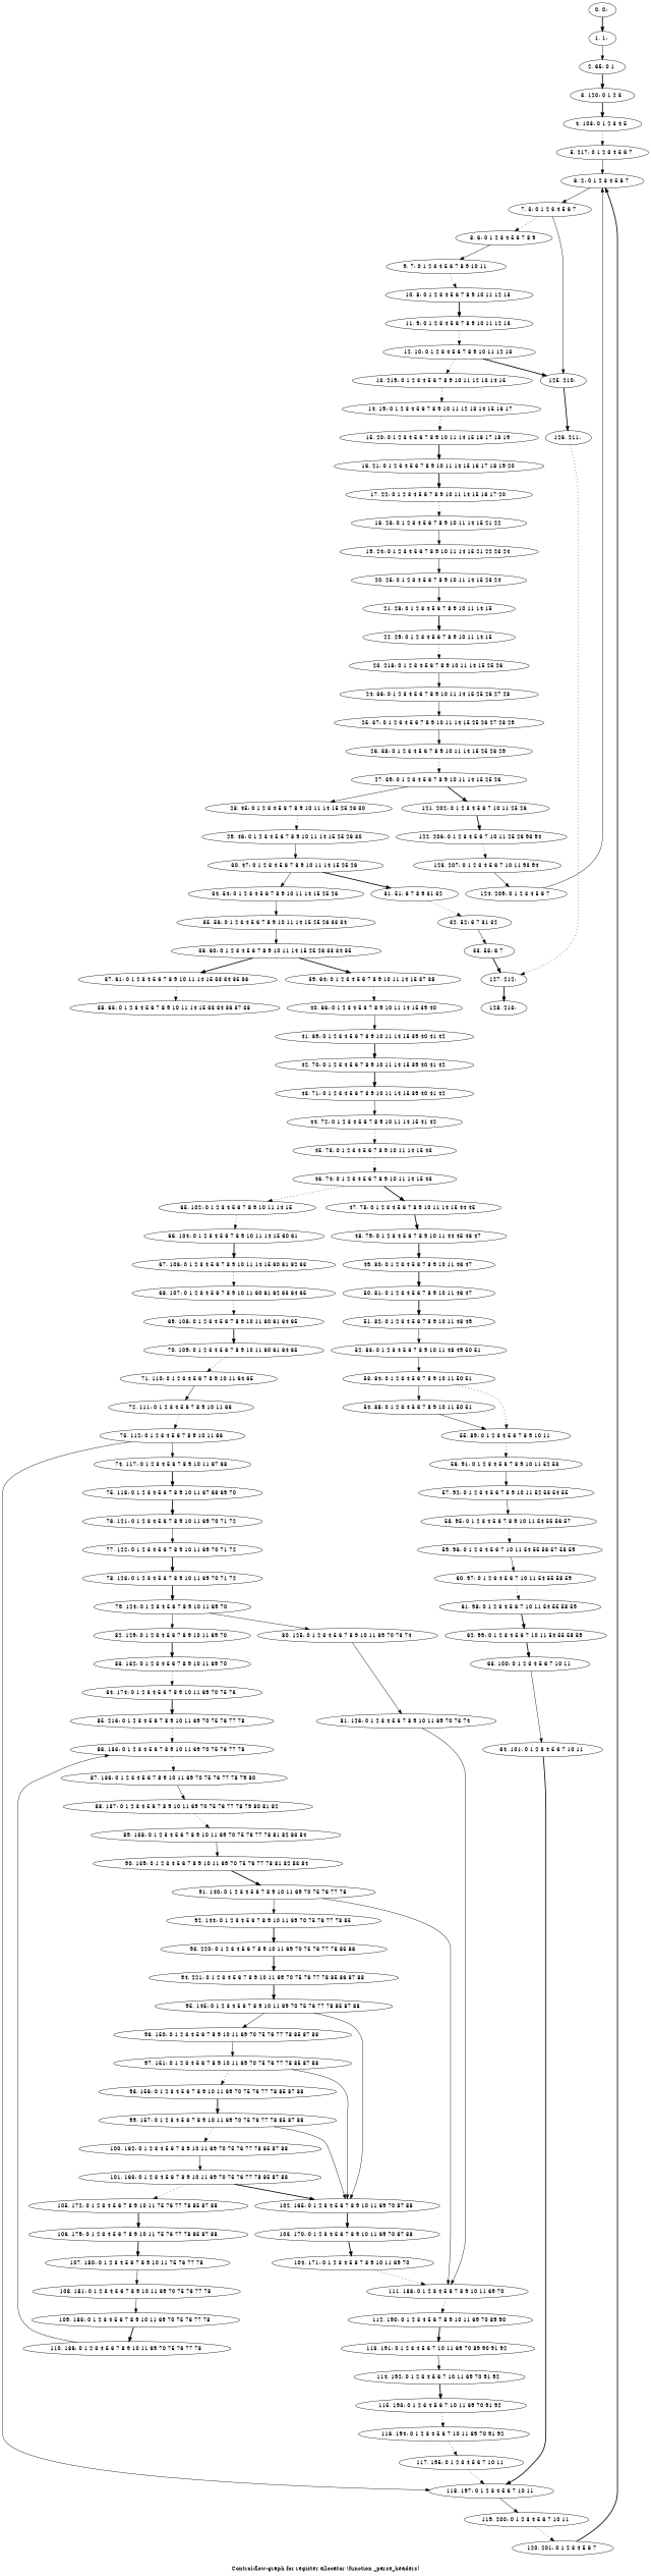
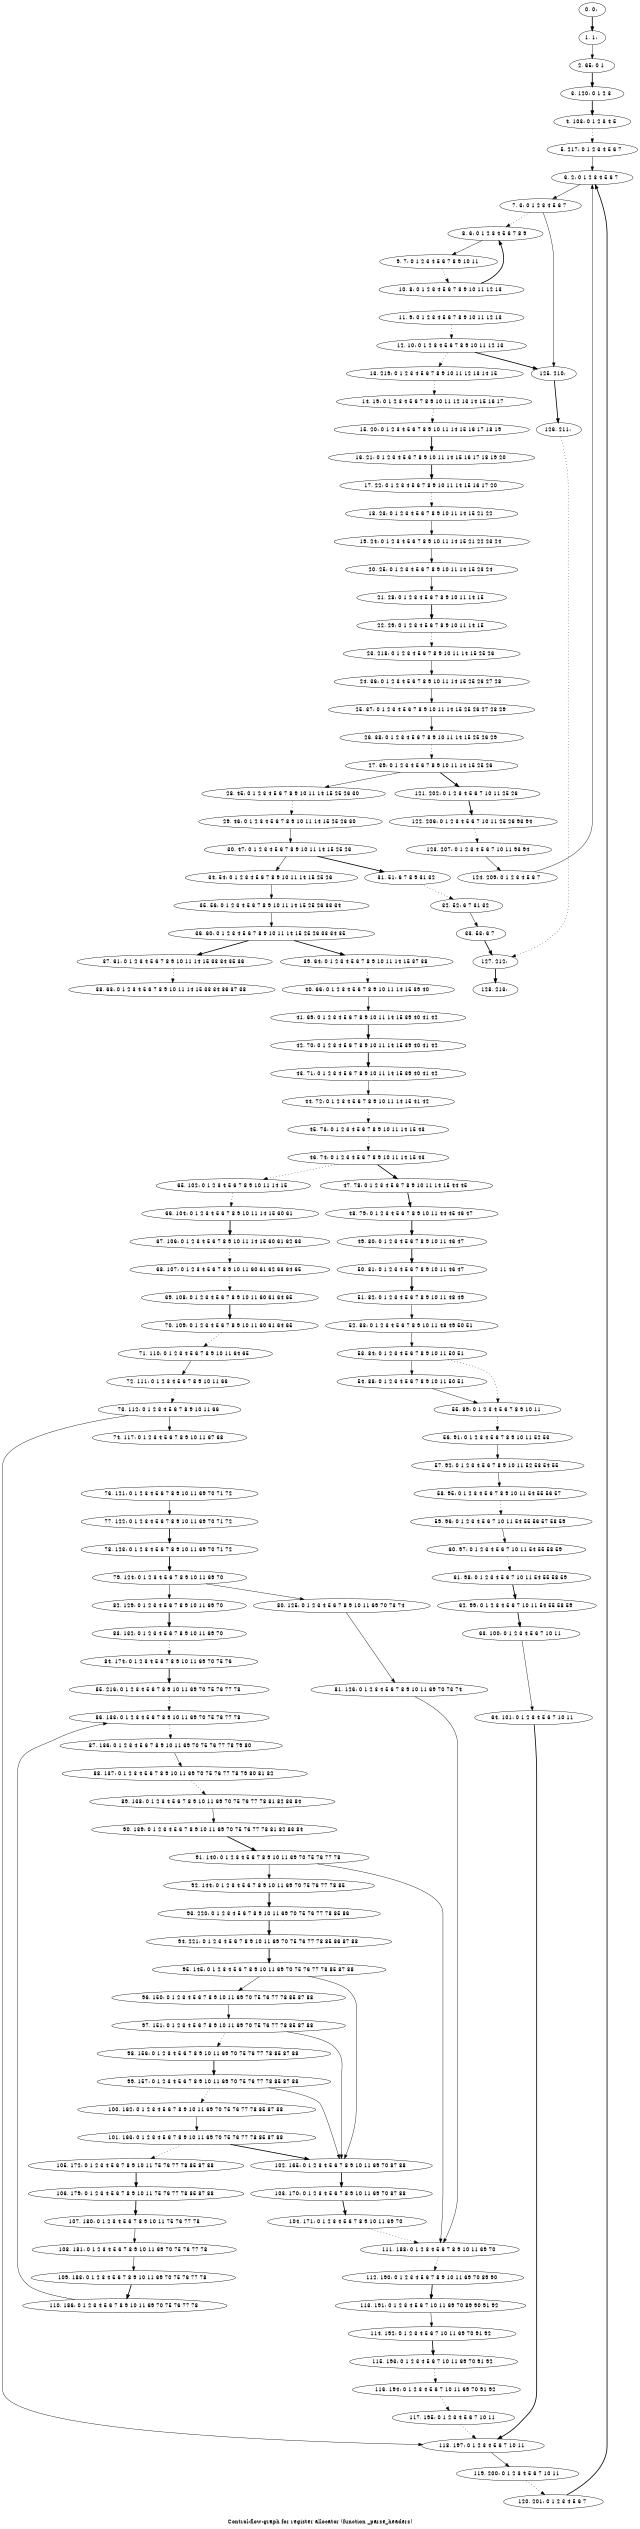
  digraph {
    label="Control-flow-graph for register allocator (function _parse_headers)"
    edge [style=solid]
    n1 [label="0, 0: "]
    n2 [label="1, 1: "]
    n3 [label="2, 65: 0 1 "]
    n4 [label="3, 120: 0 1 2 3 "]
    n5 [label="4, 103: 0 1 2 3 4 5 "]
    n6 [label="5, 217: 0 1 2 3 4 5 6 7 "]
    n7 [label="6, 2: 0 1 2 3 4 5 6 7 "]
    n8 [label="7, 3: 0 1 2 3 4 5 6 7 "]
    n9 [label="8, 6: 0 1 2 3 4 5 6 7 8 9 "]
    n10 [label="125, 210: "]
    n11 [label="9, 7: 0 1 2 3 4 5 6 7 8 9 10 11 "]
    n12 [label="126, 211: "]
    n13 [label="10, 8: 0 1 2 3 4 5 6 7 8 9 10 11 12 13 "]
    n14 [label="11, 9: 0 1 2 3 4 5 6 7 8 9 10 11 12 13 "]
    n15 [label="12, 10: 0 1 2 3 4 5 6 7 8 9 10 11 12 13 "]
    n16 [label="13, 219: 0 1 2 3 4 5 6 7 8 9 10 11 12 13 14 15 "]
    n17 [label="14, 19: 0 1 2 3 4 5 6 7 8 9 10 11 12 13 14 15 16 17 "]
    n18 [label="15, 20: 0 1 2 3 4 5 6 7 8 9 10 11 14 15 16 17 18 19 "]
    n19 [label="16, 21: 0 1 2 3 4 5 6 7 8 9 10 11 14 15 16 17 18 19 20 "]
    n20 [label="17, 22: 0 1 2 3 4 5 6 7 8 9 10 11 14 15 16 17 20 "]
    n21 [label="18, 23: 0 1 2 3 4 5 6 7 8 9 10 11 14 15 21 22 "]
    n22 [label="19, 24: 0 1 2 3 4 5 6 7 8 9 10 11 14 15 21 22 23 24 "]
    n23 [label="20, 25: 0 1 2 3 4 5 6 7 8 9 10 11 14 15 23 24 "]
    n24 [label="21, 28: 0 1 2 3 4 5 6 7 8 9 10 11 14 15 "]
    n25 [label="22, 29: 0 1 2 3 4 5 6 7 8 9 10 11 14 15 "]
    n26 [label="23, 218: 0 1 2 3 4 5 6 7 8 9 10 11 14 15 25 26 "]
    n27 [label="24, 36: 0 1 2 3 4 5 6 7 8 9 10 11 14 15 25 26 27 28 "]
    n28 [label="25, 37: 0 1 2 3 4 5 6 7 8 9 10 11 14 15 25 26 27 28 29 "]
    n29 [label="26, 38: 0 1 2 3 4 5 6 7 8 9 10 11 14 15 25 26 29 "]
    n30 [label="27, 39: 0 1 2 3 4 5 6 7 8 9 10 11 14 15 25 26 "]
    n31 [label="28, 45: 0 1 2 3 4 5 6 7 8 9 10 11 14 15 25 26 30 "]
    n32 [label="121, 202: 0 1 2 3 4 5 6 7 10 11 25 26 "]
    n33 [label="29, 46: 0 1 2 3 4 5 6 7 8 9 10 11 14 15 25 26 30 "]
    n34 [label="122, 206: 0 1 2 3 4 5 6 7 10 11 25 26 93 94 "]
    n35 [label="30, 47: 0 1 2 3 4 5 6 7 8 9 10 11 14 15 25 26 "]
    n36 [label="31, 51: 6 7 8 9 31 32 "]
    n37 [label="34, 54: 0 1 2 3 4 5 6 7 8 9 10 11 14 15 25 26 "]
    n38 [label="32, 52: 6 7 31 32 "]
    n39 [label="35, 56: 0 1 2 3 4 5 6 7 8 9 10 11 14 15 25 26 33 34 "]
    n40 [label="33, 53: 6 7 "]
    n41 [label="127, 212: "]
    n42 [label="128, 213: "]
    n43 [label="36, 60: 0 1 2 3 4 5 6 7 8 9 10 11 14 15 25 26 33 34 35 "]
    n44 [label="37, 61: 0 1 2 3 4 5 6 7 8 9 10 11 14 15 33 34 35 36 "]
    n45 [label="39, 64: 0 1 2 3 4 5 6 7 8 9 10 11 14 15 37 38 "]
    n46 [label="38, 63: 0 1 2 3 4 5 6 7 8 9 10 11 14 15 33 34 36 37 38 "]
    n47 [label="40, 66: 0 1 2 3 4 5 6 7 8 9 10 11 14 15 39 40 "]
    n48 [label="41, 69: 0 1 2 3 4 5 6 7 8 9 10 11 14 15 39 40 41 42 "]
    n49 [label="42, 70: 0 1 2 3 4 5 6 7 8 9 10 11 14 15 39 40 41 42 "]
    n50 [label="43, 71: 0 1 2 3 4 5 6 7 8 9 10 11 14 15 39 40 41 42 "]
    n51 [label="44, 72: 0 1 2 3 4 5 6 7 8 9 10 11 14 15 41 42 "]
    n52 [label="45, 73: 0 1 2 3 4 5 6 7 8 9 10 11 14 15 43 "]
    n53 [label="46, 74: 0 1 2 3 4 5 6 7 8 9 10 11 14 15 43 "]
    n54 [label="47, 78: 0 1 2 3 4 5 6 7 8 9 10 11 14 15 44 45 "]
    n55 [label="65, 102: 0 1 2 3 4 5 6 7 8 9 10 11 14 15 "]
    n56 [label="48, 79: 0 1 2 3 4 5 6 7 8 9 10 11 44 45 46 47 "]
    n57 [label="66, 104: 0 1 2 3 4 5 6 7 8 9 10 11 14 15 60 61 "]
    n58 [label="49, 80: 0 1 2 3 4 5 6 7 8 9 10 11 46 47 "]
    n59 [label="50, 81: 0 1 2 3 4 5 6 7 8 9 10 11 46 47 "]
    n60 [label="51, 82: 0 1 2 3 4 5 6 7 8 9 10 11 48 49 "]
    n61 [label="52, 83: 0 1 2 3 4 5 6 7 8 9 10 11 48 49 50 51 "]
    n62 [label="53, 84: 0 1 2 3 4 5 6 7 8 9 10 11 50 51 "]
    n63 [label="54, 88: 0 1 2 3 4 5 6 7 8 9 10 11 50 51 "]
    n64 [label="55, 89: 0 1 2 3 4 5 6 7 8 9 10 11 "]
    n65 [label="56, 91: 0 1 2 3 4 5 6 7 8 9 10 11 52 53 "]
    n66 [label="57, 92: 0 1 2 3 4 5 6 7 8 9 10 11 52 53 54 55 "]
    n67 [label="58, 95: 0 1 2 3 4 5 6 7 8 9 10 11 54 55 56 57 "]
    n68 [label="59, 96: 0 1 2 3 4 5 6 7 10 11 54 55 56 57 58 59 "]
    n69 [label="60, 97: 0 1 2 3 4 5 6 7 10 11 54 55 58 59 "]
    n70 [label="61, 98: 0 1 2 3 4 5 6 7 10 11 54 55 58 59 "]
    n71 [label="62, 99: 0 1 2 3 4 5 6 7 10 11 54 55 58 59 "]
    n72 [label="63, 100: 0 1 2 3 4 5 6 7 10 11 "]
    n73 [label="64, 101: 0 1 2 3 4 5 6 7 10 11 "]
    n74 [label="118, 197: 0 1 2 3 4 5 6 7 10 11 "]
    n75 [label="119, 200: 0 1 2 3 4 5 6 7 10 11 "]
    n76 [label="67, 106: 0 1 2 3 4 5 6 7 8 9 10 11 14 15 60 61 62 63 "]
    n77 [label="68, 107: 0 1 2 3 4 5 6 7 8 9 10 11 60 61 62 63 64 65 "]
    n78 [label="69, 108: 0 1 2 3 4 5 6 7 8 9 10 11 60 61 64 65 "]
    n79 [label="70, 109: 0 1 2 3 4 5 6 7 8 9 10 11 60 61 64 65 "]
    n80 [label="71, 110: 0 1 2 3 4 5 6 7 8 9 10 11 64 65 "]
    n81 [label="72, 111: 0 1 2 3 4 5 6 7 8 9 10 11 66 "]
    n82 [label="73, 112: 0 1 2 3 4 5 6 7 8 9 10 11 66 "]
    n83 [label="74, 117: 0 1 2 3 4 5 6 7 8 9 10 11 67 68 "]
-   n84 [label="75, 118: 0 1 2 3 4 5 6 7 8 9 10 11 67 68 69 70 "]
    n85 [label="76, 121: 0 1 2 3 4 5 6 7 8 9 10 11 69 70 71 72 "]
    n86 [label="77, 122: 0 1 2 3 4 5 6 7 8 9 10 11 69 70 71 72 "]
    n87 [label="78, 123: 0 1 2 3 4 5 6 7 8 9 10 11 69 70 71 72 "]
    n88 [label="79, 124: 0 1 2 3 4 5 6 7 8 9 10 11 69 70 "]
    n89 [label="80, 125: 0 1 2 3 4 5 6 7 8 9 10 11 69 70 73 74 "]
    n90 [label="82, 129: 0 1 2 3 4 5 6 7 8 9 10 11 69 70 "]
    n91 [label="81, 126: 0 1 2 3 4 5 6 7 8 9 10 11 69 70 73 74 "]
    n92 [label="111, 188: 0 1 2 3 4 5 6 7 8 9 10 11 69 70 "]
    n93 [label="83, 132: 0 1 2 3 4 5 6 7 8 9 10 11 69 70 "]
    n94 [label="112, 190: 0 1 2 3 4 5 6 7 8 9 10 11 69 70 89 90 "]
    n95 [label="84, 174: 0 1 2 3 4 5 6 7 8 9 10 11 69 70 75 76 "]
    n96 [label="85, 216: 0 1 2 3 4 5 6 7 8 9 10 11 69 70 75 76 77 78 "]
    n97 [label="86, 133: 0 1 2 3 4 5 6 7 8 9 10 11 69 70 75 76 77 78 "]
    n98 [label="87, 136: 0 1 2 3 4 5 6 7 8 9 10 11 69 70 75 76 77 78 79 80 "]
    n99 [label="88, 137: 0 1 2 3 4 5 6 7 8 9 10 11 69 70 75 76 77 78 79 80 81 82 "]
    n100 [label="89, 138: 0 1 2 3 4 5 6 7 8 9 10 11 69 70 75 76 77 78 81 82 83 84 "]
    n101 [label="90, 139: 0 1 2 3 4 5 6 7 8 9 10 11 69 70 75 76 77 78 81 82 83 84 "]
    n102 [label="91, 140: 0 1 2 3 4 5 6 7 8 9 10 11 69 70 75 76 77 78 "]
    n103 [label="92, 144: 0 1 2 3 4 5 6 7 8 9 10 11 69 70 75 76 77 78 85 "]
    n104 [label="93, 220: 0 1 2 3 4 5 6 7 8 9 10 11 69 70 75 76 77 78 85 86 "]
    n105 [label="94, 221: 0 1 2 3 4 5 6 7 8 9 10 11 69 70 75 76 77 78 85 86 87 88 "]
    n106 [label="95, 145: 0 1 2 3 4 5 6 7 8 9 10 11 69 70 75 76 77 78 85 87 88 "]
    n107 [label="96, 150: 0 1 2 3 4 5 6 7 8 9 10 11 69 70 75 76 77 78 85 87 88 "]
    n108 [label="102, 165: 0 1 2 3 4 5 6 7 8 9 10 11 69 70 87 88 "]
    n109 [label="97, 151: 0 1 2 3 4 5 6 7 8 9 10 11 69 70 75 76 77 78 85 87 88 "]
    n110 [label="103, 170: 0 1 2 3 4 5 6 7 8 9 10 11 69 70 87 88 "]
    n111 [label="98, 156: 0 1 2 3 4 5 6 7 8 9 10 11 69 70 75 76 77 78 85 87 88 "]
    n112 [label="99, 157: 0 1 2 3 4 5 6 7 8 9 10 11 69 70 75 76 77 78 85 87 88 "]
    n113 [label="100, 162: 0 1 2 3 4 5 6 7 8 9 10 11 69 70 75 76 77 78 85 87 88 "]
    n114 [label="101, 163: 0 1 2 3 4 5 6 7 8 9 10 11 69 70 75 76 77 78 85 87 88 "]
    n115 [label="105, 172: 0 1 2 3 4 5 6 7 8 9 10 11 75 76 77 78 85 87 88 "]
    n116 [label="106, 179: 0 1 2 3 4 5 6 7 8 9 10 11 75 76 77 78 85 87 88 "]
    n117 [label="104, 171: 0 1 2 3 4 5 6 7 8 9 10 11 69 70 "]
    n118 [label="107, 180: 0 1 2 3 4 5 6 7 8 9 10 11 75 76 77 78 "]
    n119 [label="108, 181: 0 1 2 3 4 5 6 7 8 9 10 11 69 70 75 76 77 78 "]
    n120 [label="109, 183: 0 1 2 3 4 5 6 7 8 9 10 11 69 70 75 76 77 78 "]
    n121 [label="110, 186: 0 1 2 3 4 5 6 7 8 9 10 11 69 70 75 76 77 78 "]
    n122 [label="113, 191: 0 1 2 3 4 5 6 7 10 11 69 70 89 90 91 92 "]
    n123 [label="114, 192: 0 1 2 3 4 5 6 7 10 11 69 70 91 92 "]
    n124 [label="115, 193: 0 1 2 3 4 5 6 7 10 11 69 70 91 92 "]
    n125 [label="116, 194: 0 1 2 3 4 5 6 7 10 11 69 70 91 92 "]
    n126 [label="117, 195: 0 1 2 3 4 5 6 7 10 11 "]
    n127 [label="120, 201: 0 1 2 3 4 5 6 7 "]
    n128 [label="123, 207: 0 1 2 3 4 5 6 7 10 11 93 94 "]
    n129 [label="124, 209: 0 1 2 3 4 5 6 7 "]
    n1 -> n2 [style=bold]
    n2 -> n3
    n3 -> n4 [style=bold]
    n4 -> n5 [style=bold]
    n5 -> n6 [style=dotted]
    n6 -> n7
    n7 -> n8
    n8 -> n9 [style=dotted]
    n8 -> n10
    n9 -> n11
    n10 -> n12 [style=bold]
    n11 -> n13 [style=dotted]
    n12 -> n41 [style=dotted]
-   n13 -> n14 [style=bold]
+   n13 -> n9 [style=bold]
    n14 -> n15 [style=dotted]
    n15 -> n10 [style=bold]
    n15 -> n16 [style=dotted]
    n16 -> n17 [style=dotted]
    n17 -> n18 [style=dotted]
    n18 -> n19 [style=bold]
    n19 -> n20 [style=bold]
    n20 -> n21 [style=dotted]
    n21 -> n22
    n22 -> n23
    n23 -> n24
    n24 -> n25 [style=bold]
    n25 -> n26 [style=dotted]
    n26 -> n27
    n27 -> n28
    n28 -> n29
    n29 -> n30 [style=dotted]
    n30 -> n31
    n30 -> n32 [style=bold]
    n31 -> n33 [style=dotted]
    n32 -> n34 [style=bold]
    n33 -> n35
    n34 -> n128 [style=dotted]
    n35 -> n36 [style=bold]
    n35 -> n37
    n36 -> n38 [style=dotted]
    n37 -> n39
    n38 -> n40
    n39 -> n43
    n40 -> n41 [style=bold]
    n41 -> n42 [style=bold]
    n43 -> n44 [style=bold]
    n43 -> n45 [style=bold]
    n44 -> n46 [style=dotted]
    n45 -> n47 [style=dotted]
    n47 -> n48
    n48 -> n49 [style=bold]
    n49 -> n50 [style=bold]
    n50 -> n51
    n51 -> n52 [style=dotted]
    n52 -> n53 [style=dotted]
    n53 -> n54 [style=bold]
    n53 -> n55 [style=dotted]
    n54 -> n56 [style=bold]
    n55 -> n57 [style=dotted]
    n56 -> n58 [style=bold]
    n57 -> n76 [style=bold]
    n58 -> n59 [style=bold]
    n59 -> n60 [style=bold]
    n60 -> n61
    n61 -> n62
    n62 -> n63
    n62 -> n64 [style=dotted]
    n63 -> n64
    n64 -> n65 [style=dotted]
    n65 -> n66
    n66 -> n67
    n67 -> n68 [style=dotted]
    n68 -> n69
    n69 -> n70 [style=dotted]
    n70 -> n71 [style=bold]
    n71 -> n72 [style=bold]
    n72 -> n73
    n73 -> n74 [style=bold]
    n74 -> n75
    n75 -> n127 [style=dotted]
    n76 -> n77 [style=dotted]
    n77 -> n78 [style=dotted]
    n78 -> n79 [style=bold]
    n79 -> n80 [style=dotted]
    n80 -> n81
    n81 -> n82 [style=dotted]
    n82 -> n74
    n82 -> n83
-   n83 -> n84 [style=bold]
-   n84 -> n85 [style=bold]
    n85 -> n86
    n86 -> n87 [style=bold]
    n87 -> n88 [style=bold]
    n88 -> n89
    n88 -> n90
    n89 -> n91
    n90 -> n93 [style=bold]
    n91 -> n92
    n92 -> n94 [style=dotted]
    n93 -> n95 [style=dotted]
    n94 -> n122 [style=bold]
    n95 -> n96 [style=bold]
    n96 -> n97 [style=dotted]
    n97 -> n98 [style=dotted]
    n98 -> n99
    n99 -> n100 [style=dotted]
    n100 -> n101
    n101 -> n102 [style=bold]
    n102 -> n92
    n102 -> n103
    n103 -> n104 [style=bold]
    n104 -> n105 [style=bold]
    n105 -> n106 [style=bold]
    n106 -> n107
    n106 -> n108
    n107 -> n109
    n108 -> n110 [style=bold]
    n109 -> n108
    n109 -> n111 [style=dotted]
    n110 -> n117 [style=bold]
    n111 -> n112 [style=bold]
    n112 -> n108
    n112 -> n113 [style=dotted]
    n113 -> n114
    n114 -> n108 [style=bold]
    n114 -> n115 [style=dotted]
    n115 -> n116 [style=bold]
    n116 -> n118 [style=bold]
    n117 -> n92 [style=dotted]
    n118 -> n119
    n119 -> n120
    n120 -> n121 [style=bold]
    n121 -> n97
    n122 -> n123
    n123 -> n124 [style=bold]
    n124 -> n125 [style=dotted]
    n125 -> n126 [style=dotted]
    n126 -> n74 [style=dotted]
    n127 -> n7 [style=bold]
    n128 -> n129
    n129 -> n7
  }
